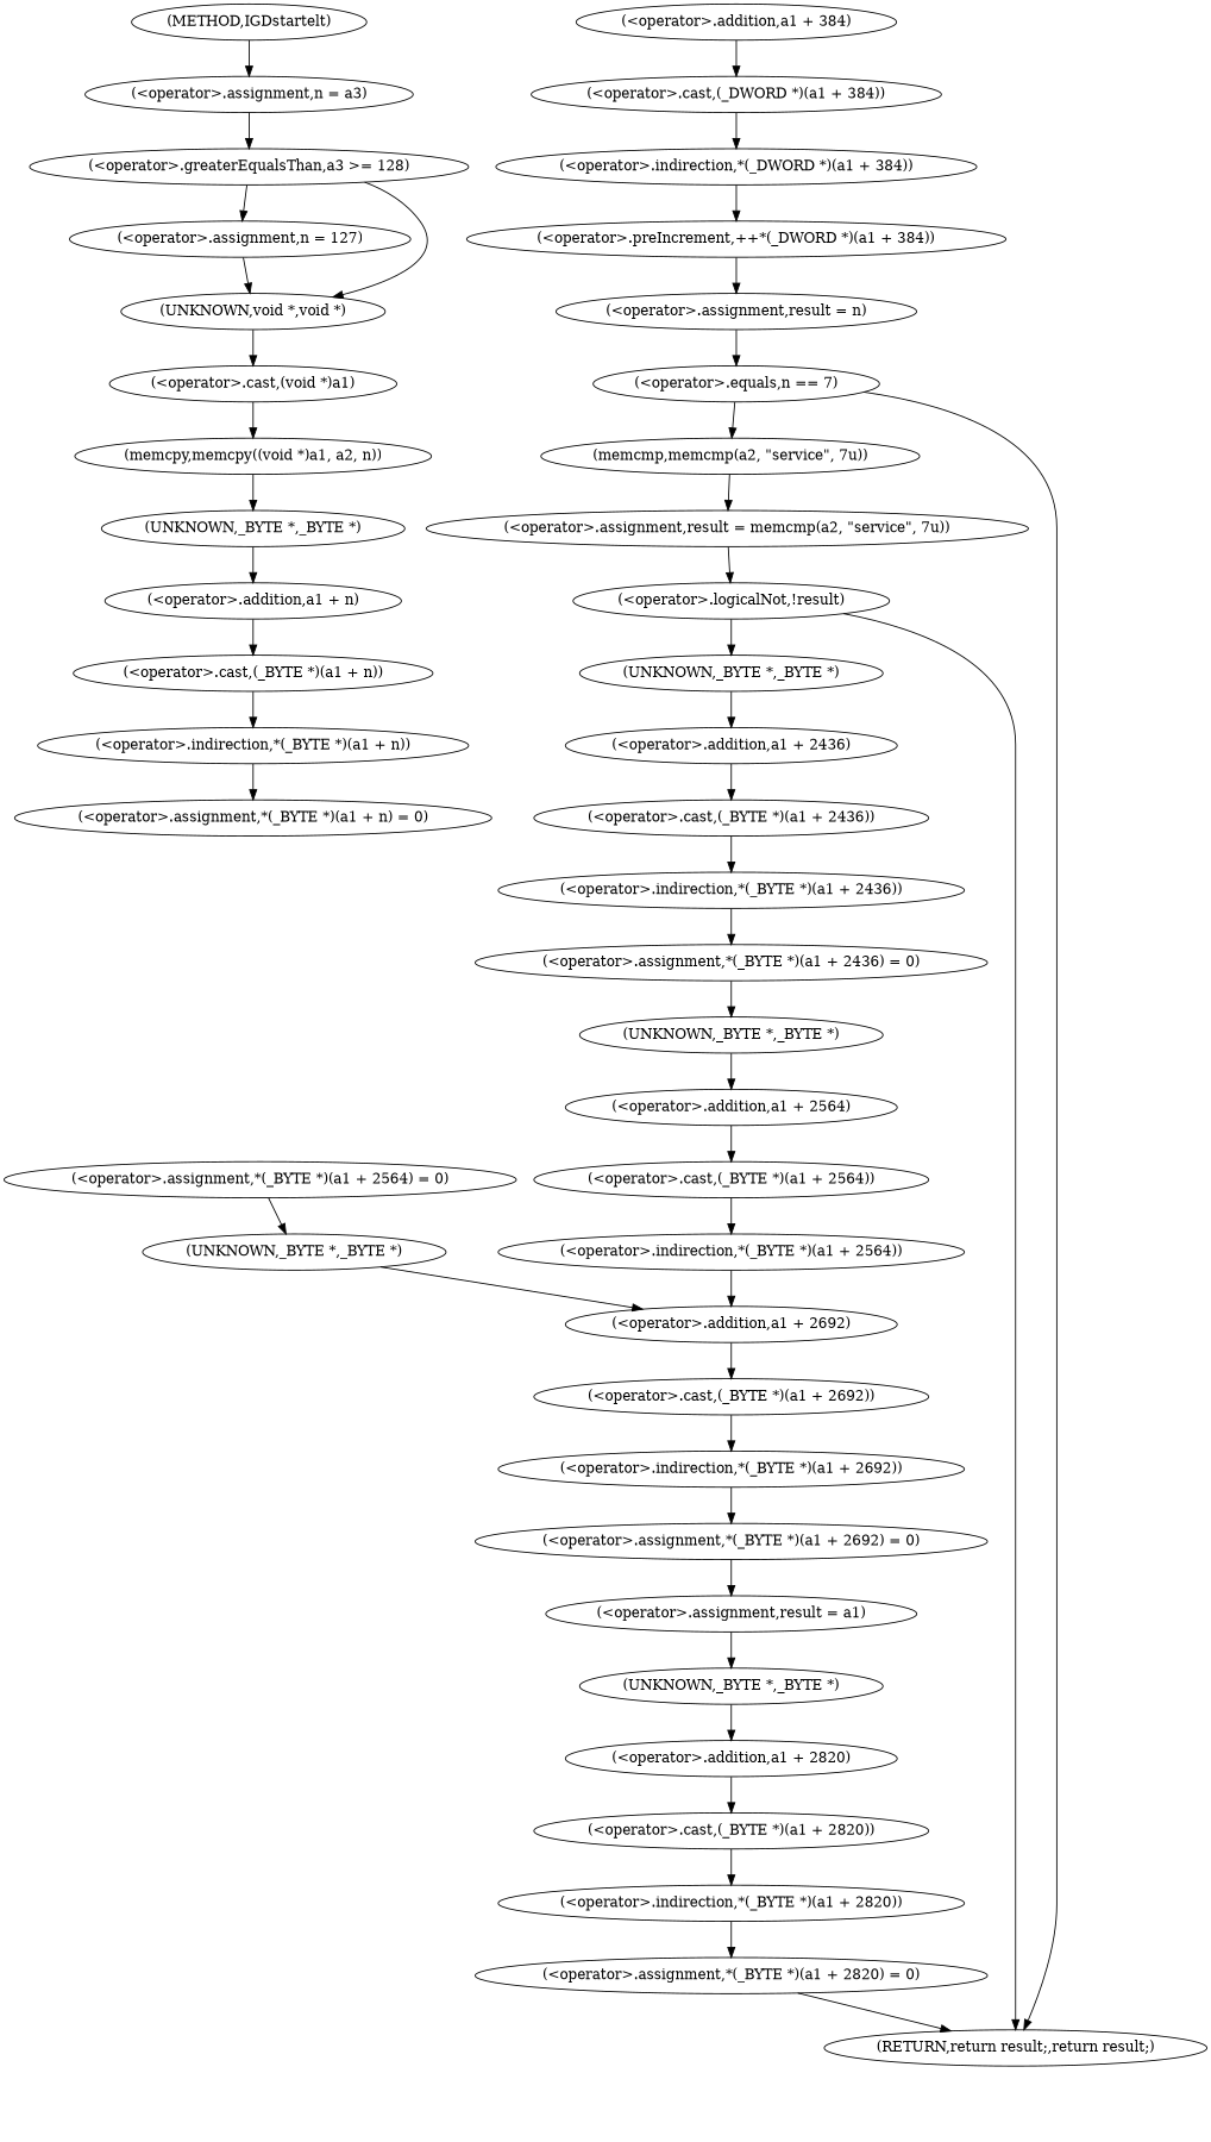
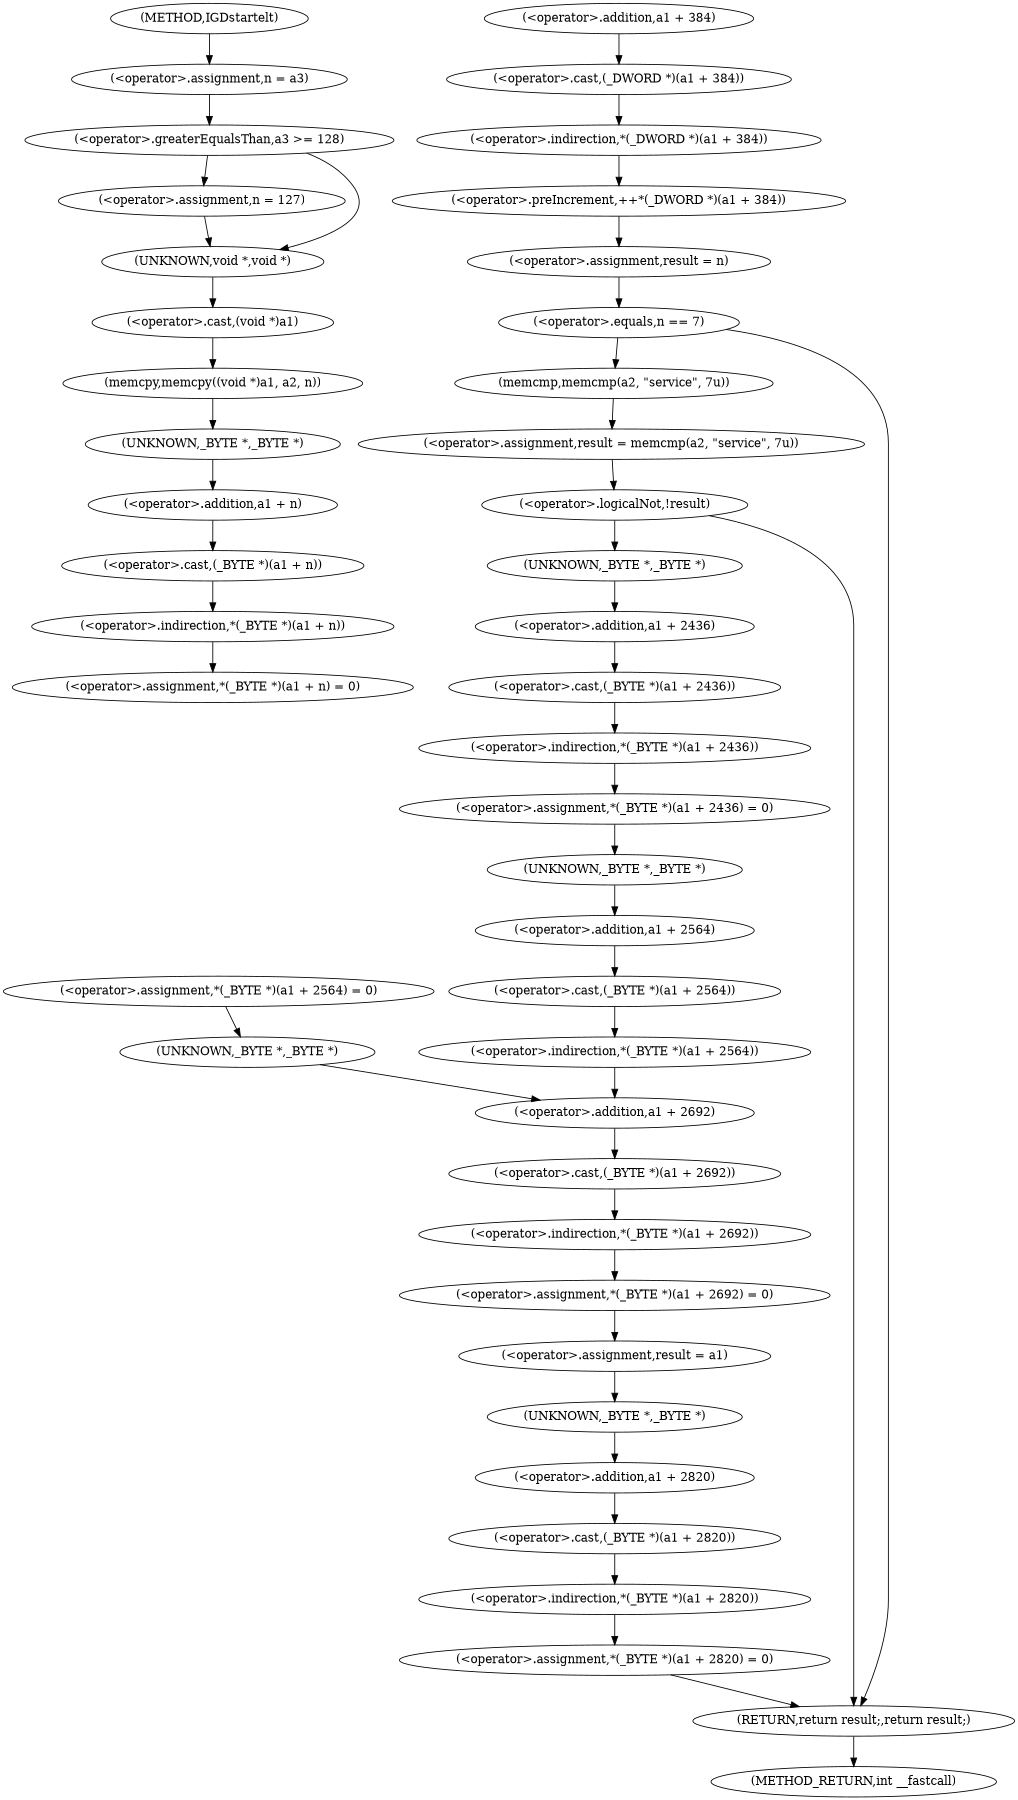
  digraph {
    n1 [label="(<operator>.assignment,n = a3)"]
    n2 [label="(<operator>.greaterEqualsThan,a3 >= 128)"]
    n3 [label="(<operator>.assignment,n = 127)"]
    n4 [label="(UNKNOWN,void *,void *)"]
    n5 [label="(<operator>.cast,(void *)a1)"]
    n6 [label="(memcpy,memcpy((void *)a1, a2, n))"]
    n7 [label="(UNKNOWN,_BYTE *,_BYTE *)"]
    n8 [label="(<operator>.addition,a1 + n)"]
    n9 [label="(<operator>.assignment,*(_BYTE *)(a1 + n) = 0)"]
    n10 [label="(<operator>.indirection,*(_BYTE *)(a1 + n))"]
    n11 [label="(<operator>.cast,(_BYTE *)(a1 + n))"]
    n12 [label="(<operator>.preIncrement,++*(_DWORD *)(a1 + 384))"]
    n13 [label="(<operator>.assignment,result = n)"]
    n14 [label="(<operator>.equals,n == 7)"]
    n15 [label="(<operator>.indirection,*(_DWORD *)(a1 + 384))"]
    n16 [label="(<operator>.cast,(_DWORD *)(a1 + 384))"]
    n17 [label="(<operator>.addition,a1 + 384)"]
    n18 [label="(memcmp,memcmp(a2, \"service\", 7u))"]
    n19 [label="(RETURN,return result;,return result;)"]
    n20 [label="(<operator>.assignment,result = memcmp(a2, \"service\", 7u))"]
+   n21 [label="(METHOD_RETURN,int __fastcall)"]
    n22 [label="(<operator>.logicalNot,!result)"]
    n23 [label="(UNKNOWN,_BYTE *,_BYTE *)"]
    n24 [label="(<operator>.addition,a1 + 2436)"]
    n25 [label="(<operator>.assignment,*(_BYTE *)(a1 + 2436) = 0)"]
    n26 [label="(UNKNOWN,_BYTE *,_BYTE *)"]
    n27 [label="(<operator>.addition,a1 + 2564)"]
    n28 [label="(<operator>.indirection,*(_BYTE *)(a1 + 2436))"]
    n29 [label="(<operator>.cast,(_BYTE *)(a1 + 2436))"]
    n30 [label="(<operator>.assignment,*(_BYTE *)(a1 + 2564) = 0)"]
    n31 [label="(UNKNOWN,_BYTE *,_BYTE *)"]
    n32 [label="(<operator>.addition,a1 + 2692)"]
    n33 [label="(<operator>.indirection,*(_BYTE *)(a1 + 2564))"]
    n34 [label="(<operator>.cast,(_BYTE *)(a1 + 2564))"]
    n35 [label="(<operator>.assignment,*(_BYTE *)(a1 + 2692) = 0)"]
    n36 [label="(<operator>.assignment,result = a1)"]
    n37 [label="(UNKNOWN,_BYTE *,_BYTE *)"]
    n38 [label="(<operator>.indirection,*(_BYTE *)(a1 + 2692))"]
    n39 [label="(<operator>.cast,(_BYTE *)(a1 + 2692))"]
    n40 [label="(<operator>.addition,a1 + 2820)"]
    n41 [label="(<operator>.assignment,*(_BYTE *)(a1 + 2820) = 0)"]
    n42 [label="(<operator>.indirection,*(_BYTE *)(a1 + 2820))"]
    n43 [label="(<operator>.cast,(_BYTE *)(a1 + 2820))"]
    n44 [label="(METHOD,IGDstartelt)"]
    n1 -> n2
    n2 -> n3
    n2 -> n4
    n3 -> n4
    n4 -> n5
    n5 -> n6
    n6 -> n7
    n7 -> n8
    n8 -> n11
    n10 -> n9
    n11 -> n10
    n12 -> n13
    n13 -> n14
    n14 -> n18
    n14 -> n19
    n15 -> n12
    n16 -> n15
    n17 -> n16
    n18 -> n20
+   n19 -> n21
    n20 -> n22
    n22 -> n19
    n22 -> n23
    n23 -> n24
    n24 -> n29
    n25 -> n26
    n26 -> n27
    n27 -> n34
    n28 -> n25
    n29 -> n28
    n30 -> n31
    n31 -> n32
    n32 -> n39
    n33 -> n32
    n34 -> n33
    n35 -> n36
    n36 -> n37
    n37 -> n40
    n38 -> n35
    n39 -> n38
    n40 -> n43
    n41 -> n19
    n42 -> n41
    n43 -> n42
    n44 -> n1
  }
